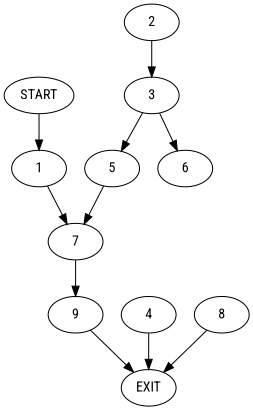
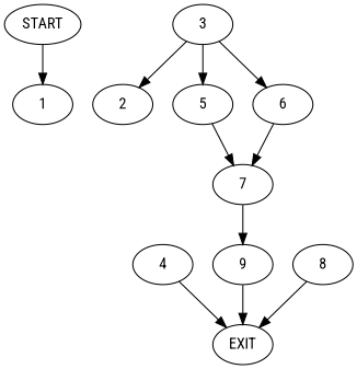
  digraph {
    fontname="Roboto Condensed"
    node [fontname="Roboto Condensed"]
    edge [fontname="Roboto Condensed"]
    n1 [label=START]
    1
    n3 [label=EXIT]
    2
    3
    5
    6
    4
    7
    9
    8
    n1 -> 1
-   2 -> 3
+   3 -> 2
    3 -> 5
    3 -> 6
    5 -> 7
-   1 -> 7
+   6 -> 7
    4 -> n3
    7 -> 9
    9 -> n3
    8 -> n3
  }
